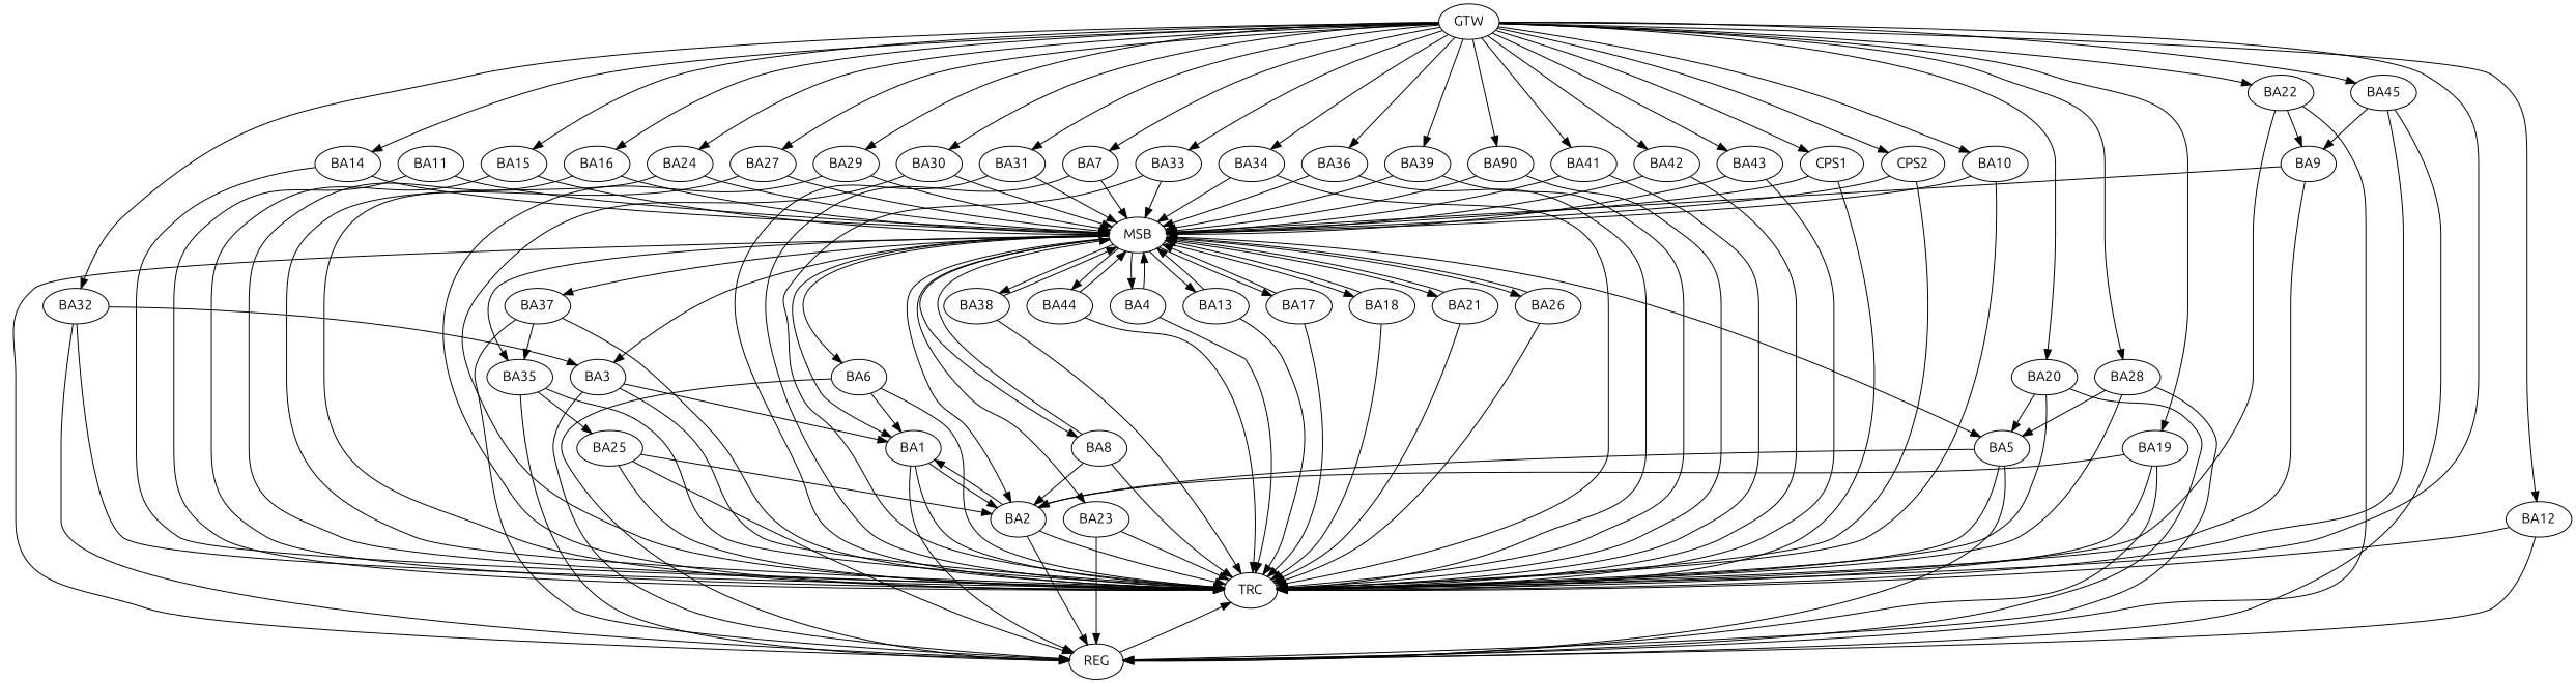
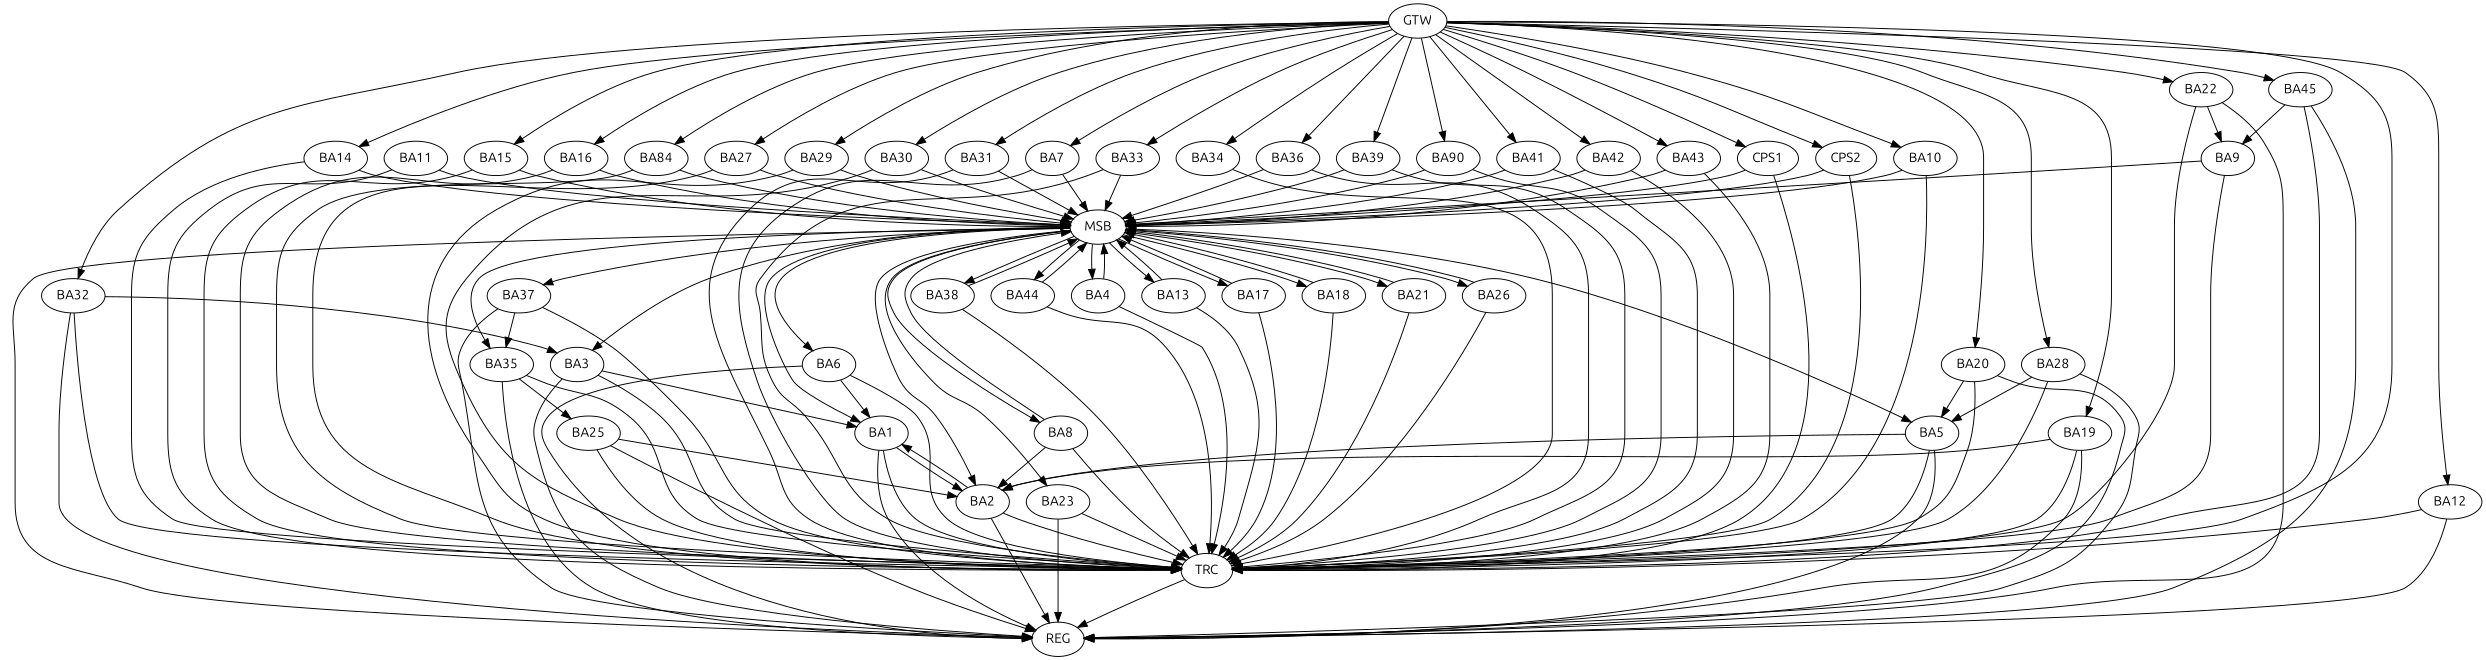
  strict digraph {
    fontname=Ubuntu
    node [fontname=Ubuntu]
    edge [fontname=Ubuntu]
    n1 [label=BA1]
    n2 [label=BA2]
    n3 [label=REG]
    n4 [label=TRC]
    n5 [label=BA3]
    n6 [label=BA4]
    n7 [label=MSB]
    n8 [label=BA5]
    n9 [label=BA6]
    n10 [label=BA8]
    n11 [label=BA13]
    n12 [label=BA17]
    n13 [label=BA18]
    n14 [label=BA21]
    n15 [label=BA23]
    n16 [label=BA26]
    n17 [label=BA35]
    n18 [label=BA37]
    n19 [label=BA38]
    n20 [label=BA44]
    n21 [label=BA7]
    n22 [label=BA9]
    n23 [label=BA10]
    n24 [label=BA11]
    n25 [label=BA12]
    n26 [label=BA14]
    n27 [label=BA15]
    n28 [label=BA16]
    n29 [label=BA19]
    n30 [label=BA20]
    n31 [label=BA22]
-   n32 [label=BA24]
+   n32 [label=BA84]
    n33 [label=BA25]
    n34 [label=BA27]
    n35 [label=BA28]
    n36 [label=BA29]
    n37 [label=BA30]
    n38 [label=BA31]
    n39 [label=BA32]
    n40 [label=BA33]
    n41 [label=BA34]
    n42 [label=BA36]
    n43 [label=BA39]
    n44 [label=BA90]
    n45 [label=BA41]
    n46 [label=BA42]
    n47 [label=BA43]
    n48 [label=BA45]
    n49 [label=CPS1]
    n50 [label=CPS2]
    n51 [label=GTW]
    n1 -> n2
    n1 -> n3
    n1 -> n4
    n2 -> n1
    n2 -> n3
    n2 -> n4
-   n3 -> n4
+   n4 -> n3
    n5 -> n1
    n5 -> n3
    n5 -> n4
    n6 -> n4
    n6 -> n7
    n7 -> n1
    n7 -> n2
    n7 -> n3
    n7 -> n5
    n7 -> n6
    n7 -> n8
    n7 -> n9
    n7 -> n10
    n7 -> n11
    n7 -> n12
    n7 -> n13
    n7 -> n14
    n7 -> n15
    n7 -> n16
    n7 -> n17
    n7 -> n18
    n7 -> n19
    n7 -> n20
    n8 -> n2
    n8 -> n3
    n8 -> n4
    n9 -> n1
    n9 -> n3
    n9 -> n4
    n10 -> n2
    n10 -> n4
    n10 -> n7
    n11 -> n4
    n11 -> n7
    n12 -> n4
    n12 -> n7
    n13 -> n4
    n13 -> n7
    n14 -> n4
    n14 -> n7
    n15 -> n3
    n15 -> n4
    n16 -> n4
    n16 -> n7
    n17 -> n3
    n17 -> n4
    n17 -> n33
    n18 -> n3
    n18 -> n4
    n18 -> n17
    n19 -> n4
    n19 -> n7
    n20 -> n4
    n20 -> n7
    n21 -> n4
    n21 -> n7
    n22 -> n4
    n22 -> n7
    n23 -> n4
    n23 -> n7
    n24 -> n4
    n24 -> n7
    n25 -> n3
    n25 -> n4
    n26 -> n4
    n26 -> n7
    n27 -> n4
    n27 -> n7
    n28 -> n4
    n28 -> n7
    n29 -> n2
    n29 -> n3
    n29 -> n4
    n30 -> n3
    n30 -> n4
    n30 -> n8
    n31 -> n3
    n31 -> n4
    n31 -> n22
    n32 -> n4
    n32 -> n7
    n33 -> n2
    n33 -> n3
    n33 -> n4
    n34 -> n4
    n34 -> n7
    n35 -> n3
    n35 -> n4
    n35 -> n8
    n36 -> n4
    n36 -> n7
    n37 -> n4
    n37 -> n7
    n38 -> n4
    n38 -> n7
    n39 -> n3
    n39 -> n4
    n39 -> n5
    n40 -> n4
    n40 -> n7
    n41 -> n4
-   n41 -> n7
    n42 -> n4
    n42 -> n7
    n43 -> n4
    n43 -> n7
    n44 -> n4
    n44 -> n7
    n45 -> n4
    n45 -> n7
    n46 -> n4
    n46 -> n7
    n47 -> n4
    n47 -> n7
    n48 -> n3
    n48 -> n4
    n48 -> n22
    n49 -> n4
    n49 -> n7
    n50 -> n4
    n50 -> n7
    n51 -> n4
    n51 -> n21
    n51 -> n23
    n51 -> n25
    n51 -> n26
    n51 -> n27
    n51 -> n28
    n51 -> n29
    n51 -> n30
    n51 -> n31
    n51 -> n32
    n51 -> n34
    n51 -> n35
    n51 -> n36
    n51 -> n37
    n51 -> n38
    n51 -> n39
    n51 -> n40
    n51 -> n41
    n51 -> n42
    n51 -> n43
    n51 -> n44
    n51 -> n45
    n51 -> n46
    n51 -> n47
    n51 -> n48
    n51 -> n49
    n51 -> n50
  }
